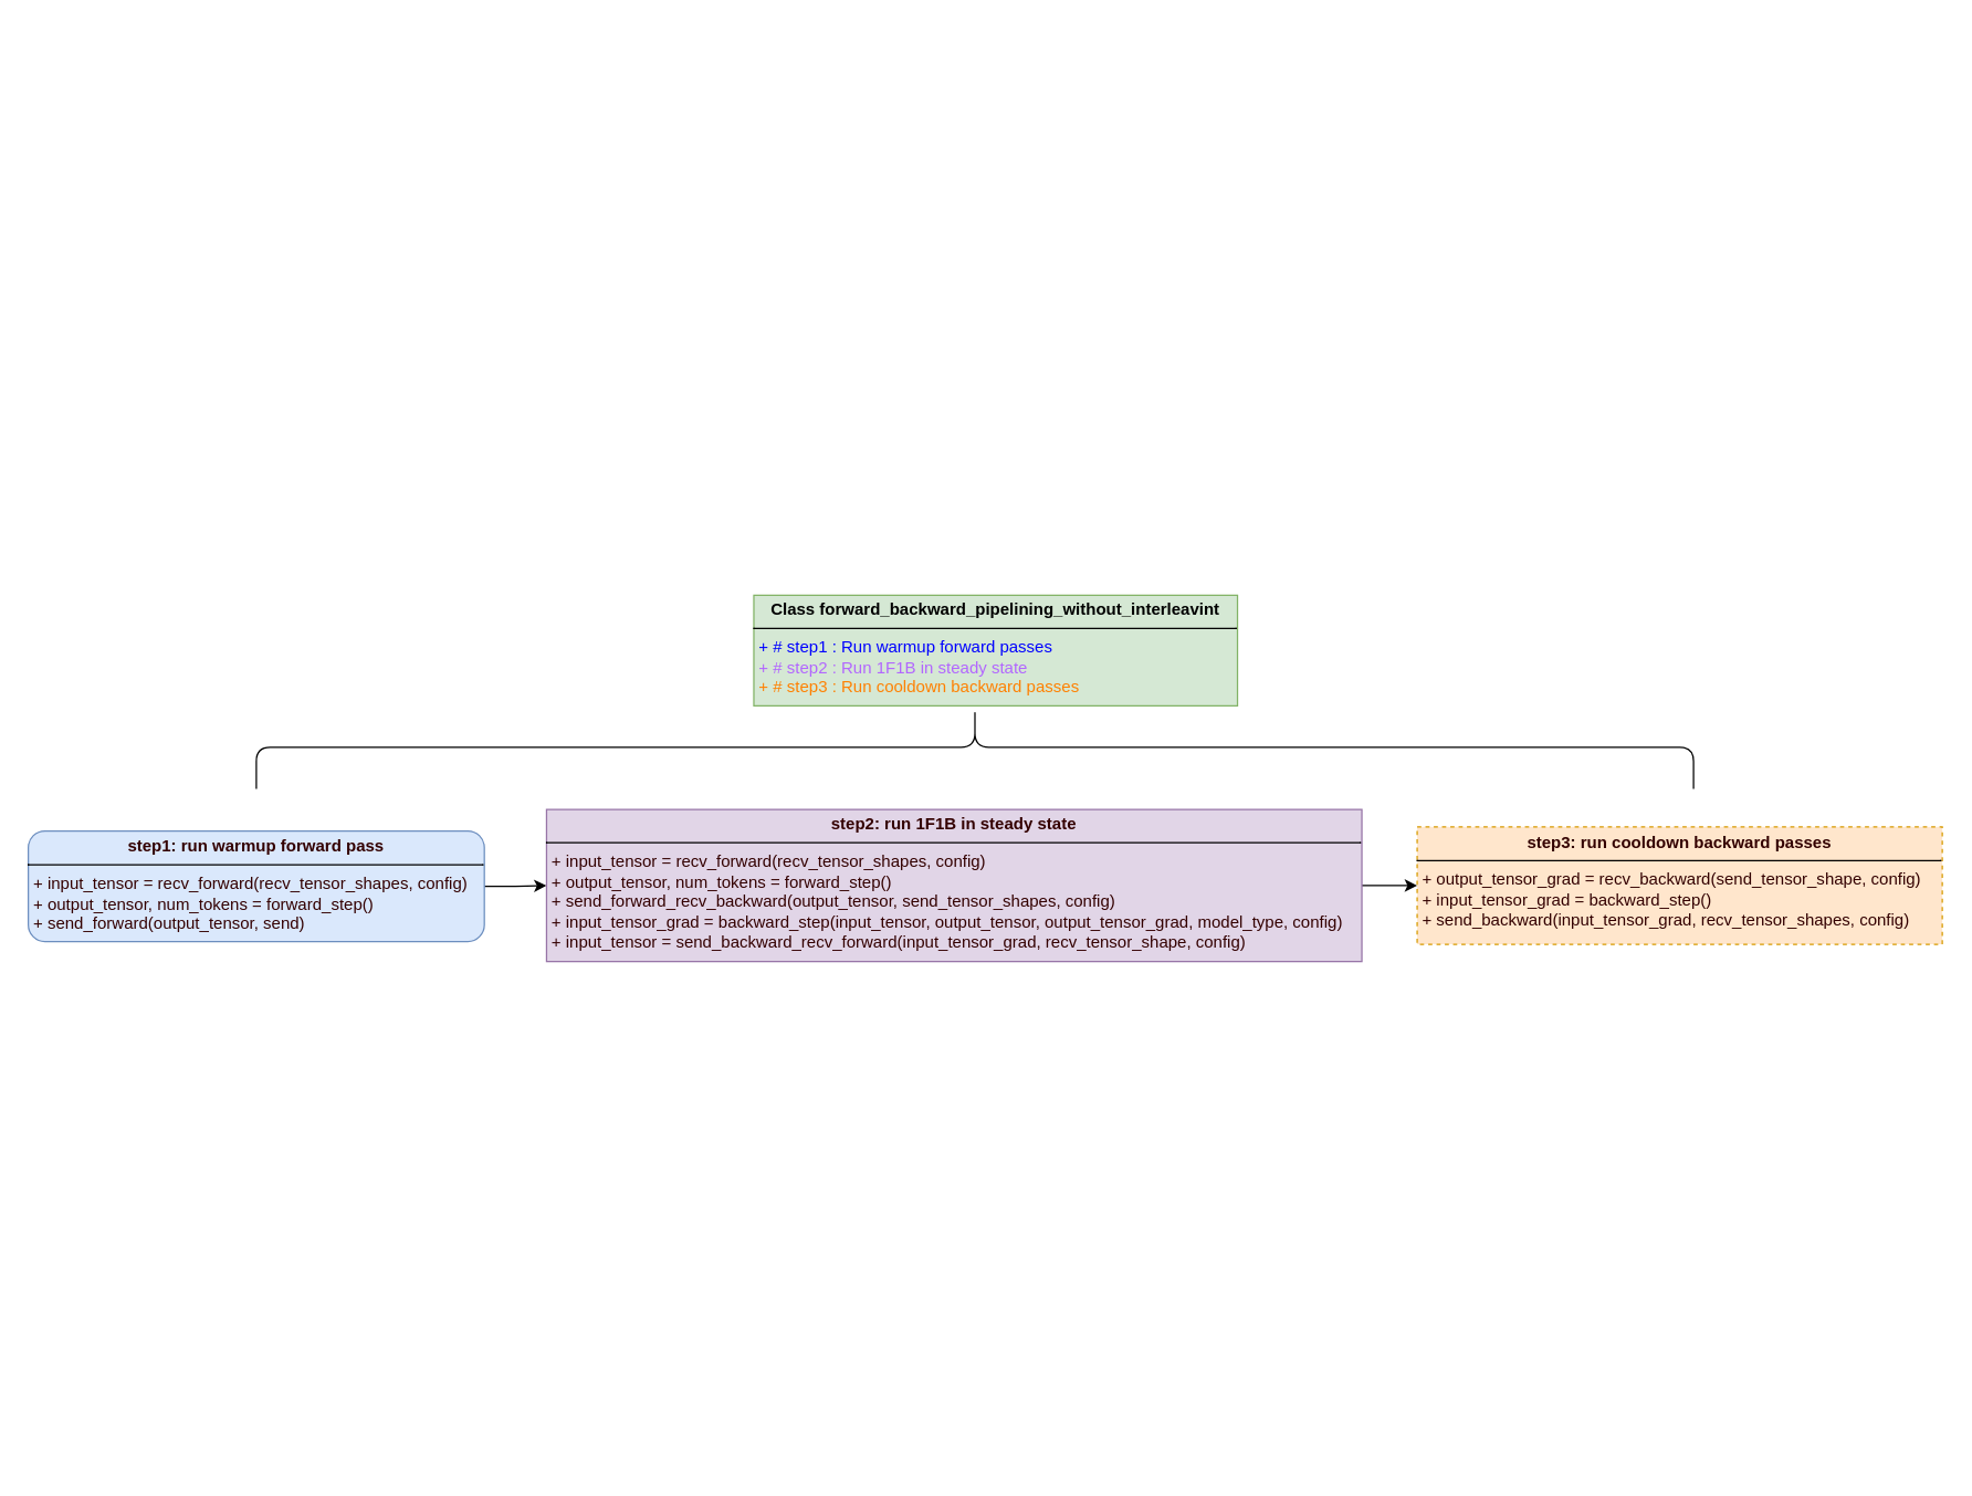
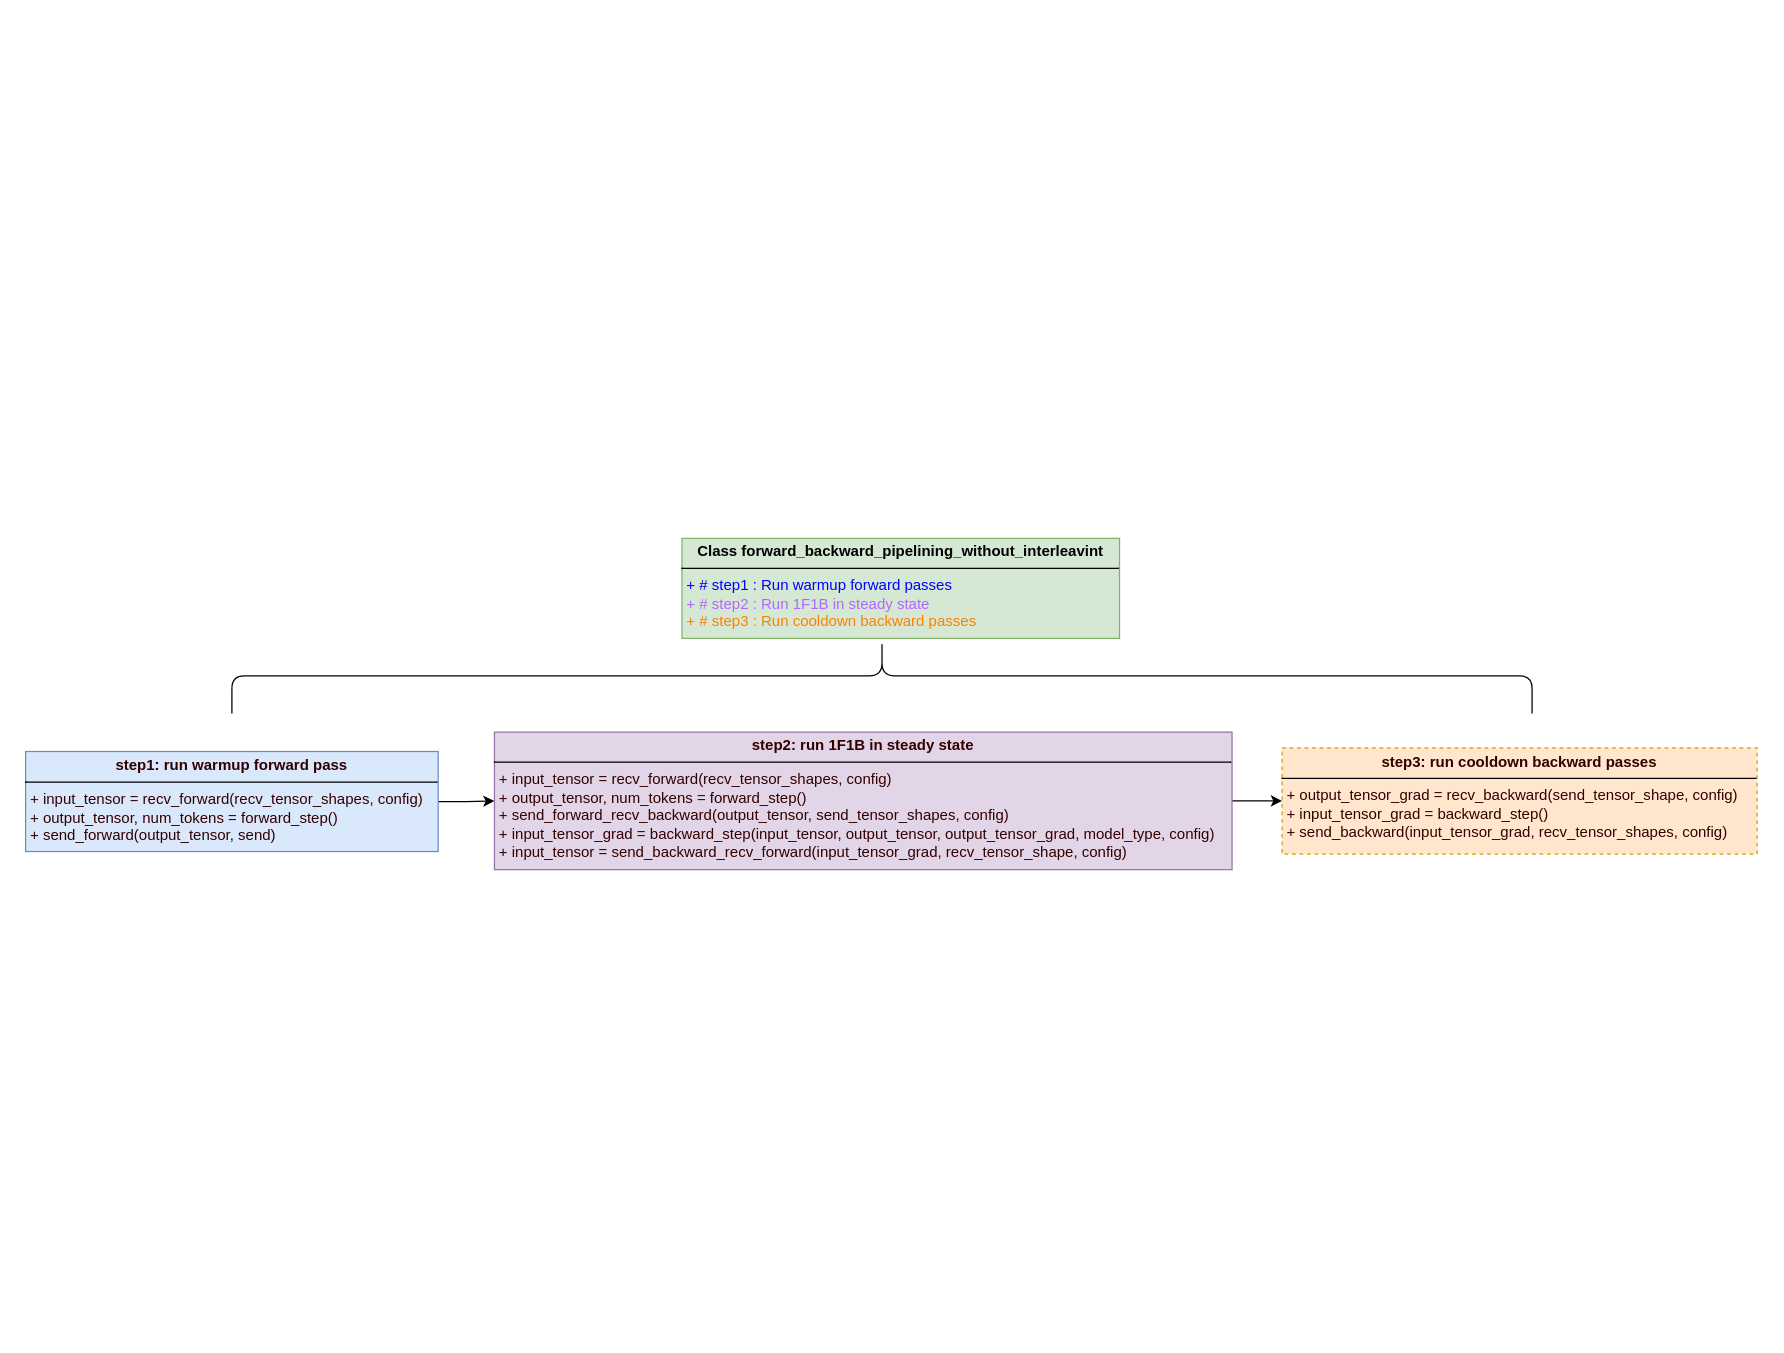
  <mxCell id="0" />
  <mxCell id="1" parent="0" />
  <mxCell id="2" value="&lt;p style=&quot;margin:0px;margin-top:4px;text-align:center;&quot;&gt;&lt;b&gt;Class forward_backward_pipelining_without_interleavint&lt;/b&gt;&lt;/p&gt;&lt;hr size=&quot;1&quot; style=&quot;border-style:solid;&quot;&gt;&lt;p style=&quot;margin:0px;margin-left:4px;&quot;&gt;&lt;font color=&quot;#0000ff&quot;&gt;+ # step1 : Run warmup forward passes&lt;/font&gt;&lt;/p&gt;&lt;p style=&quot;margin:0px;margin-left:4px;&quot;&gt;&lt;font color=&quot;#b266ff&quot;&gt;+ # step2 : Run 1F1B in steady state&lt;/font&gt;&lt;/p&gt;&lt;p style=&quot;margin:0px;margin-left:4px;&quot;&gt;&lt;font color=&quot;#ff8000&quot;&gt;+ # step3 : Run cooldown backward passes&lt;/font&gt;&lt;/p&gt;" style="verticalAlign=top;align=left;overflow=fill;html=1;whiteSpace=wrap;fillColor=#d5e8d4;strokeColor=#82b366;" vertex="1" parent="1"><mxGeometry x="545" y="430" width="350" height="80" as="geometry" /></mxCell>
  <mxCell id="3" value="" style="edgeStyle=orthogonalEdgeStyle;rounded=0;orthogonalLoop=1;jettySize=auto;html=1;" edge="1" parent="1" source="4" target="6"><mxGeometry relative="1" as="geometry" /></mxCell>
- <mxCell id="4" value="&lt;p style=&quot;margin:0px;margin-top:4px;text-align:center;&quot;&gt;&lt;b&gt;&lt;font color=&quot;#330000&quot;&gt;step1: run warmup forward pass&lt;/font&gt;&lt;/b&gt;&lt;/p&gt;&lt;hr size=&quot;1&quot; style=&quot;border-style:solid;&quot;&gt;&lt;p style=&quot;margin:0px;margin-left:4px;&quot;&gt;&lt;font color=&quot;#330000&quot;&gt;+ input_tensor = recv_forward(recv_tensor_shapes, config)&lt;br&gt;&lt;/font&gt;&lt;/p&gt;&lt;p style=&quot;margin:0px;margin-left:4px;&quot;&gt;&lt;font color=&quot;#330000&quot;&gt;+ output_tensor, num_tokens = forward_step()&lt;/font&gt;&lt;/p&gt;&lt;p style=&quot;margin:0px;margin-left:4px;&quot;&gt;&lt;font color=&quot;#330000&quot;&gt;+ send_forward(output_tensor, send)&lt;/font&gt;&lt;/p&gt;" style="verticalAlign=top;align=left;overflow=fill;html=1;whiteSpace=wrap;fillColor=#dae8fc;strokeColor=#6c8ebf;rounded=1;" vertex="1" parent="1"><mxGeometry x="20" y="600.5" width="330" height="80" as="geometry" /></mxCell>
+ <mxCell id="4" value="&lt;p style=&quot;margin:0px;margin-top:4px;text-align:center;&quot;&gt;&lt;b&gt;&lt;font color=&quot;#330000&quot;&gt;step1: run warmup forward pass&lt;/font&gt;&lt;/b&gt;&lt;/p&gt;&lt;hr size=&quot;1&quot; style=&quot;border-style:solid;&quot;&gt;&lt;p style=&quot;margin:0px;margin-left:4px;&quot;&gt;&lt;font color=&quot;#330000&quot;&gt;+ input_tensor = recv_forward(recv_tensor_shapes, config)&lt;br&gt;&lt;/font&gt;&lt;/p&gt;&lt;p style=&quot;margin:0px;margin-left:4px;&quot;&gt;&lt;font color=&quot;#330000&quot;&gt;+ output_tensor, num_tokens = forward_step()&lt;/font&gt;&lt;/p&gt;&lt;p style=&quot;margin:0px;margin-left:4px;&quot;&gt;&lt;font color=&quot;#330000&quot;&gt;+ send_forward(output_tensor, send)&lt;/font&gt;&lt;/p&gt;" style="verticalAlign=top;align=left;overflow=fill;html=1;whiteSpace=wrap;fillColor=#dae8fc;strokeColor=#6c8ebf;" vertex="1" parent="1"><mxGeometry x="20" y="600.5" width="330" height="80" as="geometry" /></mxCell>
  <mxCell id="5" value="" style="edgeStyle=orthogonalEdgeStyle;rounded=0;orthogonalLoop=1;jettySize=auto;html=1;" edge="1" parent="1" source="6" target="7"><mxGeometry relative="1" as="geometry" /></mxCell>
  <mxCell id="6" value="&lt;p style=&quot;margin:0px;margin-top:4px;text-align:center;&quot;&gt;&lt;b&gt;&lt;font color=&quot;#330000&quot;&gt;step2: run 1F1B in steady state&lt;/font&gt;&lt;/b&gt;&lt;/p&gt;&lt;hr size=&quot;1&quot; style=&quot;border-style:solid;&quot;&gt;&lt;p style=&quot;margin:0px;margin-left:4px;&quot;&gt;&lt;font color=&quot;#330000&quot;&gt;+ input_tensor = recv_forward(recv_tensor_shapes, config)&lt;br&gt;&lt;/font&gt;&lt;/p&gt;&lt;p style=&quot;margin:0px;margin-left:4px;&quot;&gt;&lt;font color=&quot;#330000&quot;&gt;+ output_tensor, num_tokens = forward_step()&lt;/font&gt;&lt;/p&gt;&lt;p style=&quot;margin:0px;margin-left:4px;&quot;&gt;&lt;font color=&quot;#330000&quot;&gt;+ send_forward_recv_backward(output_tensor, send_tensor_shapes, config)&lt;/font&gt;&lt;/p&gt;&lt;p style=&quot;margin:0px;margin-left:4px;&quot;&gt;&lt;font color=&quot;#330000&quot;&gt;+ input_tensor_grad = backward_step(input_tensor, output_tensor, output_tensor_grad, model_type, config)&lt;/font&gt;&lt;/p&gt;&lt;p style=&quot;margin:0px;margin-left:4px;&quot;&gt;&lt;font color=&quot;#330000&quot;&gt;+ input_tensor = send_backward_recv_forward(input_tensor_grad, recv_tensor_shape, config)&lt;/font&gt;&lt;/p&gt;" style="verticalAlign=top;align=left;overflow=fill;html=1;whiteSpace=wrap;fillColor=#e1d5e7;strokeColor=#9673a6;" vertex="1" parent="1"><mxGeometry x="395" y="585" width="590" height="110" as="geometry" /></mxCell>
  <mxCell id="7" value="&lt;p style=&quot;margin:0px;margin-top:4px;text-align:center;&quot;&gt;&lt;b&gt;&lt;font color=&quot;#330000&quot;&gt;step3: run cooldown backward passes&lt;/font&gt;&lt;/b&gt;&lt;/p&gt;&lt;hr size=&quot;1&quot; style=&quot;border-style:solid;&quot;&gt;&lt;p style=&quot;margin:0px;margin-left:4px;&quot;&gt;&lt;font color=&quot;#330000&quot;&gt;+ output_tensor_grad = recv_backward(send_tensor_shape, config)&lt;/font&gt;&lt;/p&gt;&lt;p style=&quot;margin:0px;margin-left:4px;&quot;&gt;&lt;font color=&quot;#330000&quot;&gt;+ input_tensor_grad = backward_step()&lt;/font&gt;&lt;/p&gt;&lt;p style=&quot;margin:0px;margin-left:4px;&quot;&gt;&lt;font color=&quot;#330000&quot;&gt;+ send_backward(input_tensor_grad, recv_tensor_shapes, config)&lt;/font&gt;&lt;/p&gt;&lt;p style=&quot;margin:0px;margin-left:4px;&quot;&gt;&lt;font color=&quot;#330000&quot;&gt;&lt;br&gt;&lt;/font&gt;&lt;/p&gt;" style="verticalAlign=top;align=left;overflow=fill;html=1;whiteSpace=wrap;fillColor=#ffe6cc;strokeColor=#d79b00;dashed=1;" vertex="1" parent="1"><mxGeometry x="1025" y="597.5" width="380" height="85" as="geometry" /></mxCell>
  <mxCell id="8" value="" style="shape=curlyBracket;whiteSpace=wrap;html=1;rounded=1;flipH=1;labelPosition=right;verticalLabelPosition=middle;align=left;verticalAlign=middle;rotation=-90;" vertex="1" parent="1"><mxGeometry x="675" y="20" width="60" height="1040" as="geometry" /></mxCell>
